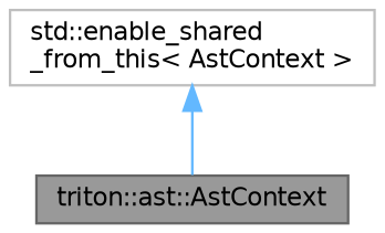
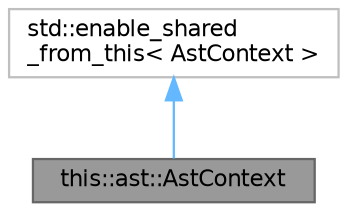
  digraph {
    node [fontname=Helvetica fontsize=10 shape=box style=filled]
-   n1 [color=gray40 fillcolor=grey60 fontcolor=black height=0.2 label="triton::ast::AstContext" width=0.4]
+   n1 [color=gray40 fillcolor=grey60 fontcolor=black height=0.2 label="this::ast::AstContext" width=0.4]
    n2 [color=grey75 fillcolor=white height=0.2 label="std::enable_shared\l_from_this\< AstContext \>" width=0.4]
    n2 -> n1 [color=steelblue1 dir=back fontname=Helvetica fontsize=10 labelfontname=Helvetica labelfontsize=10 style=solid]
  }
